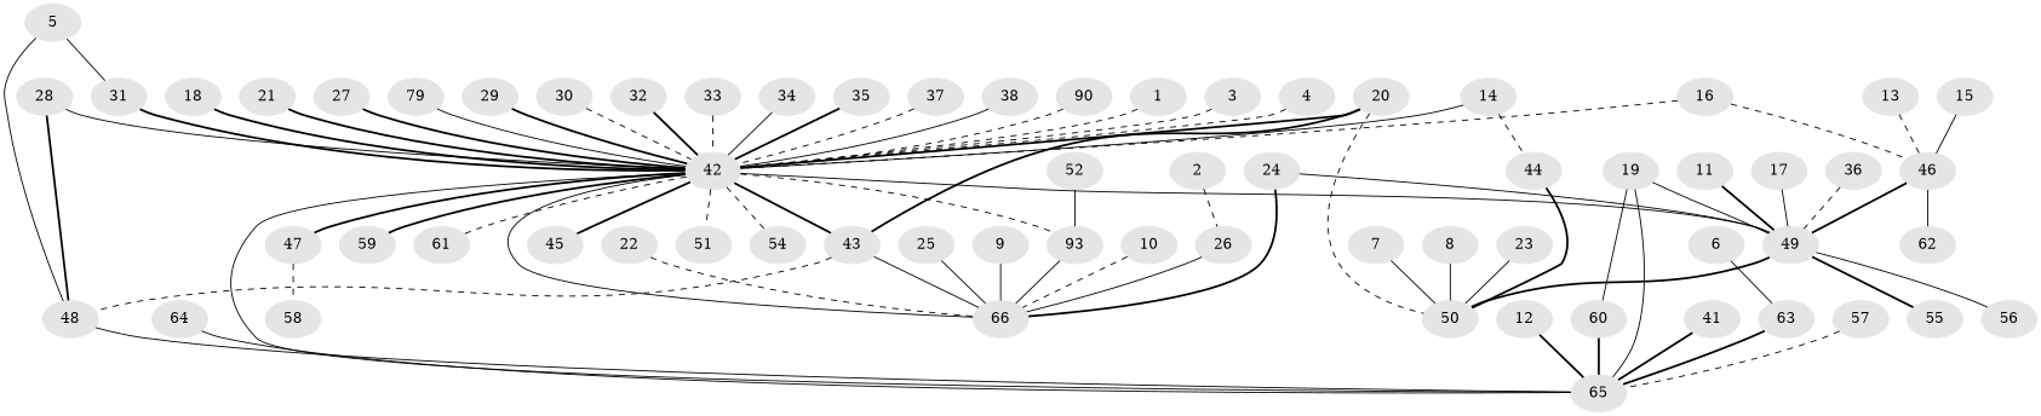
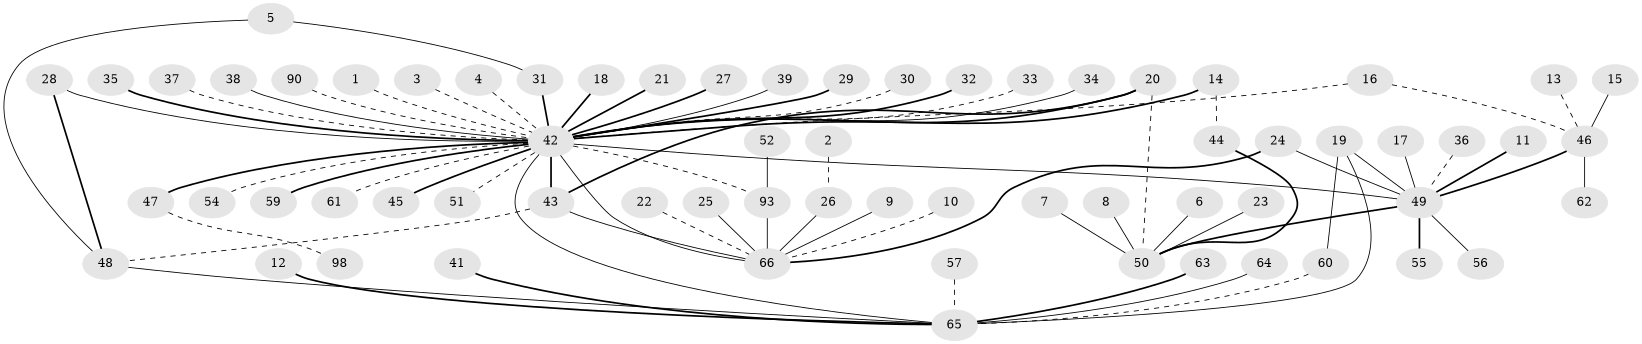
  graph {
    node [color=gray90 style=filled]
    edge [style=solid weight=1.0]
    1
    42
    66
    49
    65
    43
    45
    47
    51
    n10 [label=93]
    54
    59
    61
    2
    26
    3
    4
    5
    31
    48
    6
    50
    7
    8
    9
    10
    11
    55
    56
    12
    13
    46
    62
    14
    44
    15
    16
    17
    18
    19
    60
    20
    21
    22
    23
    24
    25
    27
    28
-   39 [label=79]
+   39
    29
    30
    32
    33
    34
    35
    36
    37
    38
    n60 [label=90]
    41
-   58
+   58 [label=98]
    52
    57
    63
    64
    1 -- 42 [style=dashed]
    42 -- 66
    42 -- 49 [weight=2.0]
    42 -- 65
    42 -- 43 [style=bold]
    42 -- 45 [style=bold]
    42 -- 47 [style=bold]
    42 -- 51 [style=dashed]
    42 -- n10 [style=dashed]
    42 -- 54 [style=dashed]
    42 -- 59 [style=bold]
    42 -- 61 [style=dashed]
    49 -- 50 [style=bold]
    49 -- 55 [style=bold]
    49 -- 56
    43 -- 66
    43 -- 48 [style=dashed]
    47 -- 58 [style=dashed]
    n10 -- 66
    2 -- 26 [style=dashed]
    26 -- 66
    3 -- 42 [style=dashed]
    4 -- 42 [style=dashed]
    5 -- 31
    5 -- 48
    31 -- 42 [style=bold]
    48 -- 65
-   6 -- 63
+   6 -- 50
    7 -- 50
    8 -- 50
    9 -- 66
    10 -- 66 [style=dashed]
    11 -- 49 [style=bold]
    12 -- 65 [style=bold]
    13 -- 46 [style=dashed]
    46 -- 49 [style=bold]
    46 -- 62
-   14 -- 42
+   14 -- 42 [style=bold]
    14 -- 44 [style=dashed]
    44 -- 50 [style=bold]
    15 -- 46
    16 -- 42 [style=dashed]
    16 -- 46 [style=dashed]
    17 -- 49
    18 -- 42 [style=bold]
    19 -- 49
    19 -- 65
    19 -- 60
-   60 -- 65 [style=bold]
+   60 -- 65 [style=dashed]
    20 -- 42 [style=bold]
    20 -- 43 [style=bold]
    20 -- 50 [style=dashed]
    21 -- 42 [style=bold]
    22 -- 66 [style=dashed]
    23 -- 50
    24 -- 66 [style=bold]
    24 -- 49
    25 -- 66
    27 -- 42 [style=bold]
    28 -- 42
    28 -- 48 [style=bold]
    39 -- 42
    29 -- 42 [style=bold]
    30 -- 42 [style=dashed]
    32 -- 42 [style=bold]
    33 -- 42 [style=dashed]
    34 -- 42
    35 -- 42 [style=bold]
    36 -- 49 [style=dashed]
    37 -- 42 [style=dashed]
    38 -- 42
    n60 -- 42 [style=dashed]
    41 -- 65 [style=bold]
    52 -- n10
    57 -- 65 [style=dashed]
    63 -- 65 [style=bold]
    64 -- 65
  }
